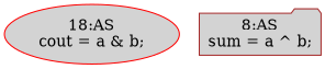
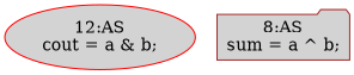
  strict digraph {
    node [fillcolor=lightgrey statements="[]" style=filled typ=Assign use_var="['a', 'b']"]
-   n1 [ast="<pyverilog.vparser.ast.Assign object at 0x7fbc91ef71d0>" def_var="['cout']" label="18:AS\ncout = a & b;" color=red shape=ellipse]
+   n1 [ast="<pyverilog.vparser.ast.Assign object at 0x7fbc91ef71d0>" def_var="['cout']" label="12:AS\ncout = a & b;" color=red shape=ellipse]
    n2 [ast="<pyverilog.vparser.ast.Assign object at 0x7fbc91f75f10>" def_var="['sum']" label="8:AS\nsum = a ^ b;" color=brown shape=folder]
  }
